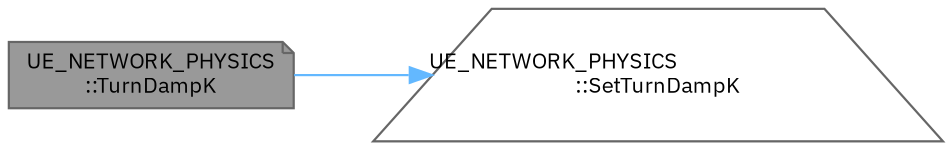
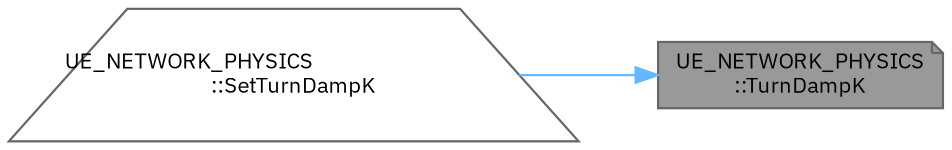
  digraph {
    rankdir=RL
    fontname="IBM Plex Sans"
    node [fontname="IBM Plex Sans" fontsize=10 style=filled]
    n1 [color=gray40 fillcolor=grey60 fontcolor=black height=0.2 label="UE_NETWORK_PHYSICS\l::TurnDampK" shape=note width=0.4]
    n2 [color=grey40 fillcolor=white height=0.2 label="UE_NETWORK_PHYSICS\l::SetTurnDampK" shape=trapezium width=0.4]
-   n2 -> n1 [color=steelblue1 dir=back fontname="IBM Plex Sans" fontsize=10 labelfontname=Helvetica labelfontsize=10 style=solid]
+   n1 -> n2 [color=steelblue1 dir=back fontname="IBM Plex Sans" fontsize=10 labelfontname=Helvetica labelfontsize=10 style=solid]
  }
